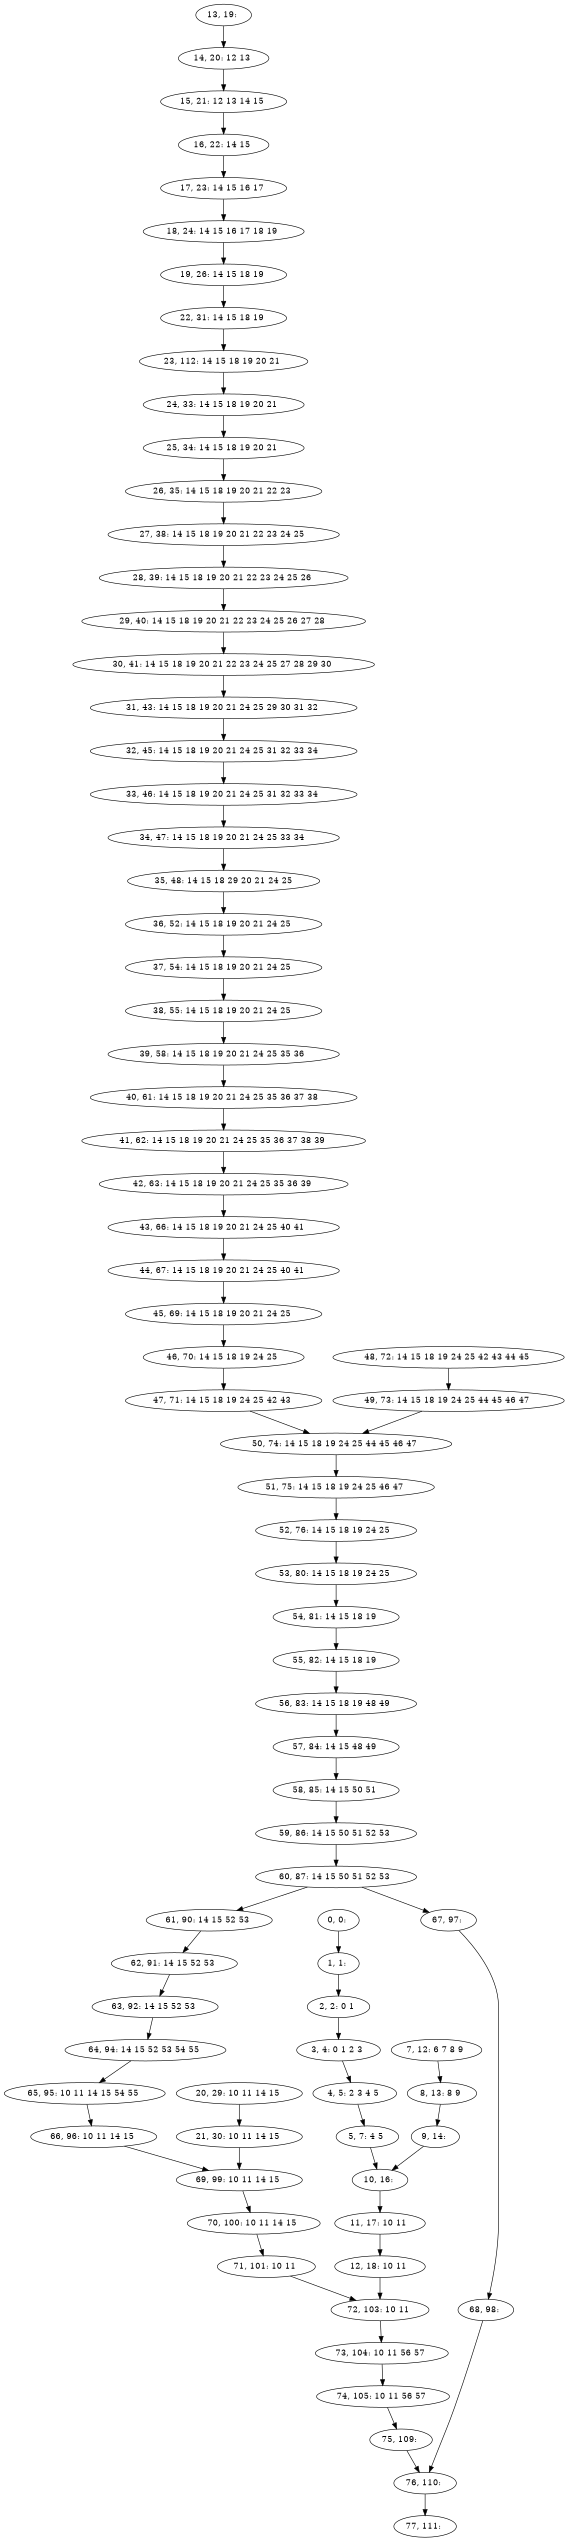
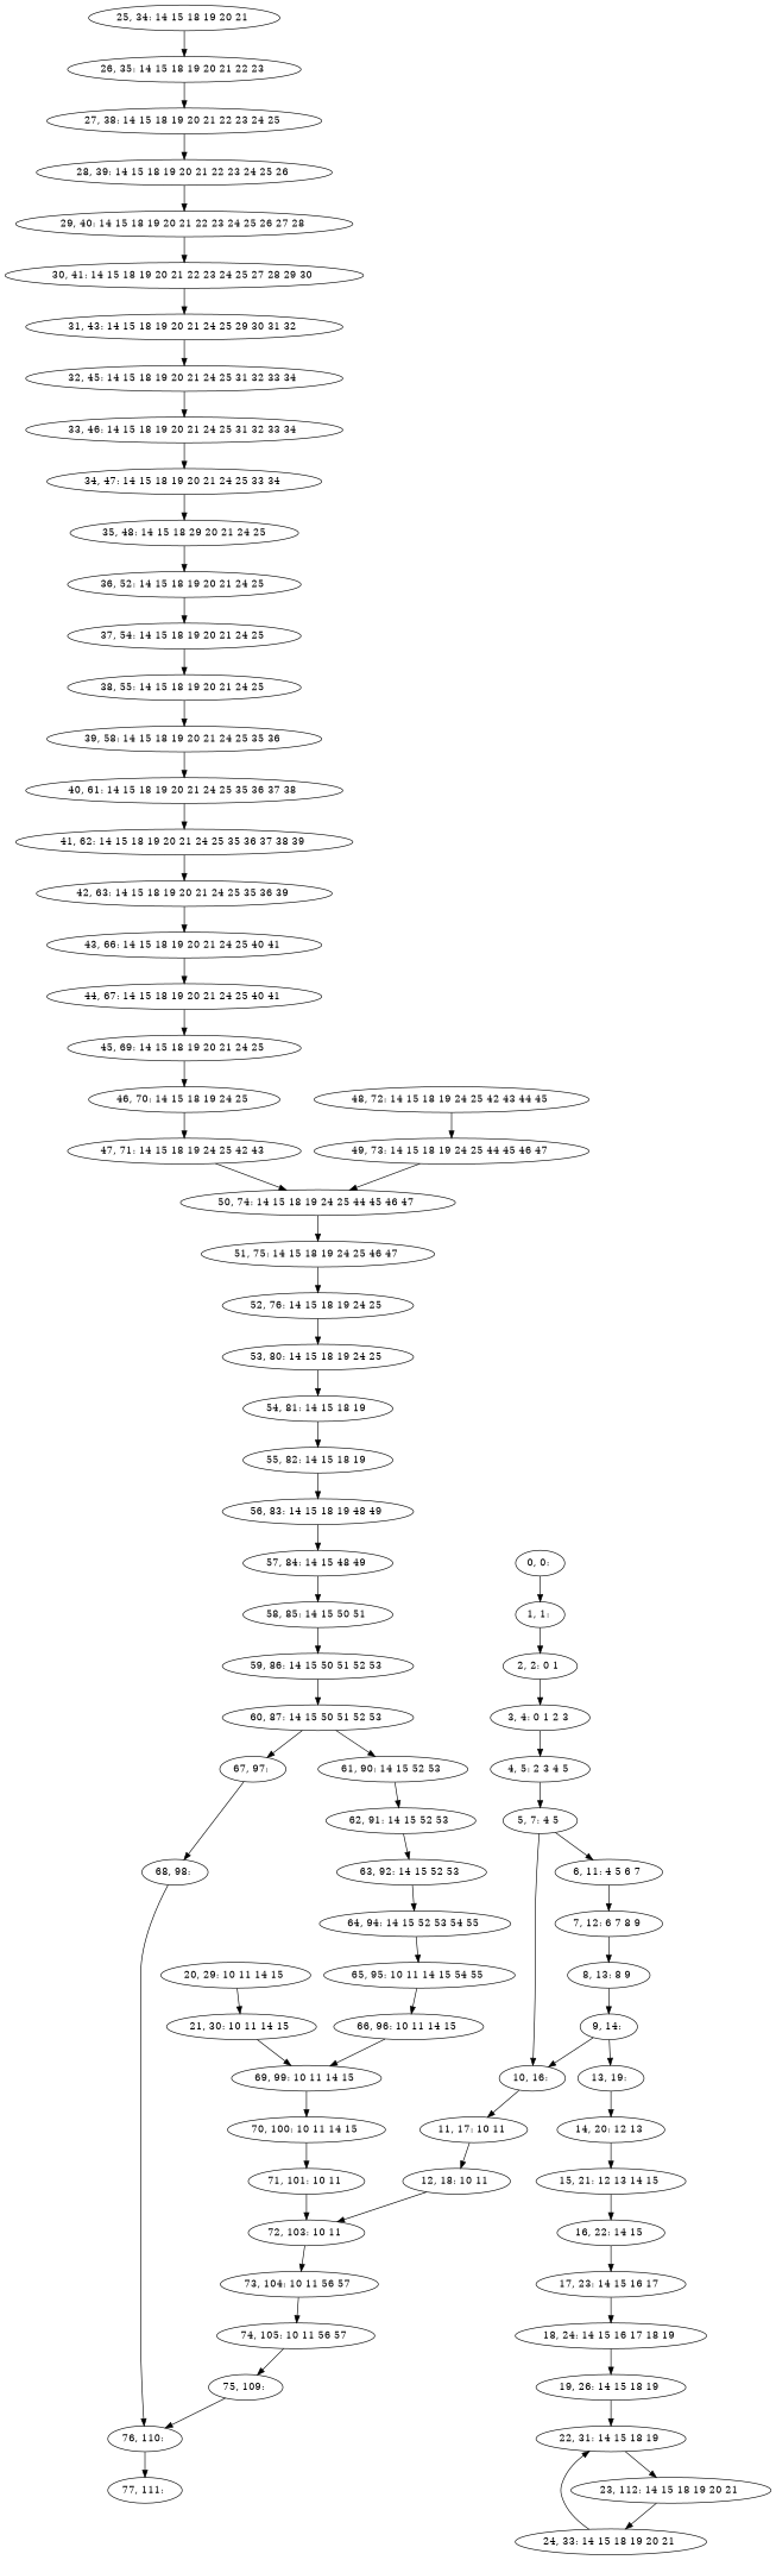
  digraph {
    fontname="DejaVu Serif"
    node [fontname="DejaVu Serif"]
    edge [fontname="DejaVu Serif"]
    n1 [label="0, 0: "]
    n2 [label="1, 1: "]
    n3 [label="2, 2: 0 1 "]
    n4 [label="3, 4: 0 1 2 3 "]
    n5 [label="4, 5: 2 3 4 5 "]
    n6 [label="5, 7: 4 5 "]
+   n7 [label="6, 11: 4 5 6 7 "]
    n8 [label="10, 16: "]
    n9 [label="7, 12: 6 7 8 9 "]
    n10 [label="11, 17: 10 11 "]
    n11 [label="8, 13: 8 9 "]
    n12 [label="9, 14: "]
    n13 [label="13, 19: "]
    n14 [label="14, 20: 12 13 "]
    n15 [label="12, 18: 10 11 "]
    n16 [label="72, 103: 10 11 "]
    n17 [label="73, 104: 10 11 56 57 "]
    n18 [label="15, 21: 12 13 14 15 "]
    n19 [label="16, 22: 14 15 "]
    n20 [label="17, 23: 14 15 16 17 "]
    n21 [label="18, 24: 14 15 16 17 18 19 "]
    n22 [label="19, 26: 14 15 18 19 "]
    n23 [label="22, 31: 14 15 18 19 "]
    n24 [label="20, 29: 10 11 14 15 "]
    n25 [label="21, 30: 10 11 14 15 "]
    n26 [label="23, 112: 14 15 18 19 20 21 "]
    n27 [label="69, 99: 10 11 14 15 "]
    n28 [label="70, 100: 10 11 14 15 "]
    n29 [label="24, 33: 14 15 18 19 20 21 "]
    n30 [label="25, 34: 14 15 18 19 20 21 "]
    n31 [label="26, 35: 14 15 18 19 20 21 22 23 "]
    n32 [label="27, 38: 14 15 18 19 20 21 22 23 24 25 "]
    n33 [label="28, 39: 14 15 18 19 20 21 22 23 24 25 26 "]
    n34 [label="29, 40: 14 15 18 19 20 21 22 23 24 25 26 27 28 "]
    n35 [label="30, 41: 14 15 18 19 20 21 22 23 24 25 27 28 29 30 "]
    n36 [label="31, 43: 14 15 18 19 20 21 24 25 29 30 31 32 "]
    n37 [label="32, 45: 14 15 18 19 20 21 24 25 31 32 33 34 "]
    n38 [label="33, 46: 14 15 18 19 20 21 24 25 31 32 33 34 "]
    n39 [label="34, 47: 14 15 18 19 20 21 24 25 33 34 "]
    n40 [label="35, 48: 14 15 18 29 20 21 24 25"]
    n41 [label="36, 52: 14 15 18 19 20 21 24 25 "]
    n42 [label="37, 54: 14 15 18 19 20 21 24 25 "]
    n43 [label="38, 55: 14 15 18 19 20 21 24 25 "]
    n44 [label="39, 58: 14 15 18 19 20 21 24 25 35 36 "]
    n45 [label="40, 61: 14 15 18 19 20 21 24 25 35 36 37 38 "]
    n46 [label="41, 62: 14 15 18 19 20 21 24 25 35 36 37 38 39 "]
    n47 [label="42, 63: 14 15 18 19 20 21 24 25 35 36 39 "]
    n48 [label="43, 66: 14 15 18 19 20 21 24 25 40 41 "]
    n49 [label="44, 67: 14 15 18 19 20 21 24 25 40 41 "]
    n50 [label="45, 69: 14 15 18 19 20 21 24 25 "]
    n51 [label="46, 70: 14 15 18 19 24 25 "]
    n52 [label="47, 71: 14 15 18 19 24 25 42 43 "]
    n53 [label="50, 74: 14 15 18 19 24 25 44 45 46 47 "]
    n54 [label="48, 72: 14 15 18 19 24 25 42 43 44 45 "]
    n55 [label="49, 73: 14 15 18 19 24 25 44 45 46 47 "]
    n56 [label="51, 75: 14 15 18 19 24 25 46 47 "]
    n57 [label="52, 76: 14 15 18 19 24 25 "]
    n58 [label="53, 80: 14 15 18 19 24 25 "]
    n59 [label="54, 81: 14 15 18 19 "]
    n60 [label="55, 82: 14 15 18 19 "]
    n61 [label="56, 83: 14 15 18 19 48 49 "]
    n62 [label="57, 84: 14 15 48 49 "]
    n63 [label="58, 85: 14 15 50 51 "]
    n64 [label="59, 86: 14 15 50 51 52 53 "]
    n65 [label="60, 87: 14 15 50 51 52 53 "]
    n66 [label="61, 90: 14 15 52 53 "]
    n67 [label="67, 97: "]
    n68 [label="62, 91: 14 15 52 53 "]
    n69 [label="68, 98: "]
    n70 [label="63, 92: 14 15 52 53 "]
    n71 [label="64, 94: 14 15 52 53 54 55 "]
    n72 [label="65, 95: 10 11 14 15 54 55 "]
    n73 [label="66, 96: 10 11 14 15 "]
    n74 [label="76, 110: "]
    n75 [label="77, 111: "]
    n76 [label="71, 101: 10 11 "]
    n77 [label="74, 105: 10 11 56 57 "]
    n78 [label="75, 109: "]
    n1 -> n2
    n2 -> n3
    n3 -> n4
    n4 -> n5
    n5 -> n6
+   n6 -> n7
    n6 -> n8
+   n7 -> n9
    n8 -> n10
    n9 -> n11
    n10 -> n15
    n11 -> n12
    n12 -> n8
+   n12 -> n13
    n13 -> n14
    n14 -> n18
    n15 -> n16
    n16 -> n17
    n17 -> n77
    n18 -> n19
    n19 -> n20
    n20 -> n21
    n21 -> n22
    n22 -> n23
    n23 -> n26
    n24 -> n25
    n25 -> n27
    n26 -> n29
    n27 -> n28
    n28 -> n76
-   n29 -> n30
+   n29 -> n23
    n30 -> n31
    n31 -> n32
    n32 -> n33
    n33 -> n34
    n34 -> n35
    n35 -> n36
    n36 -> n37
    n37 -> n38
    n38 -> n39
    n39 -> n40
    n40 -> n41
    n41 -> n42
    n42 -> n43
    n43 -> n44
    n44 -> n45
    n45 -> n46
    n46 -> n47
    n47 -> n48
    n48 -> n49
    n49 -> n50
    n50 -> n51
    n51 -> n52
    n52 -> n53
    n53 -> n56
    n54 -> n55
    n55 -> n53
    n56 -> n57
    n57 -> n58
    n58 -> n59
    n59 -> n60
    n60 -> n61
    n61 -> n62
    n62 -> n63
    n63 -> n64
    n64 -> n65
    n65 -> n66
    n65 -> n67
    n66 -> n68
    n67 -> n69
    n68 -> n70
    n69 -> n74
    n70 -> n71
    n71 -> n72
    n72 -> n73
    n73 -> n27
    n74 -> n75
    n76 -> n16
    n77 -> n78
    n78 -> n74
  }
